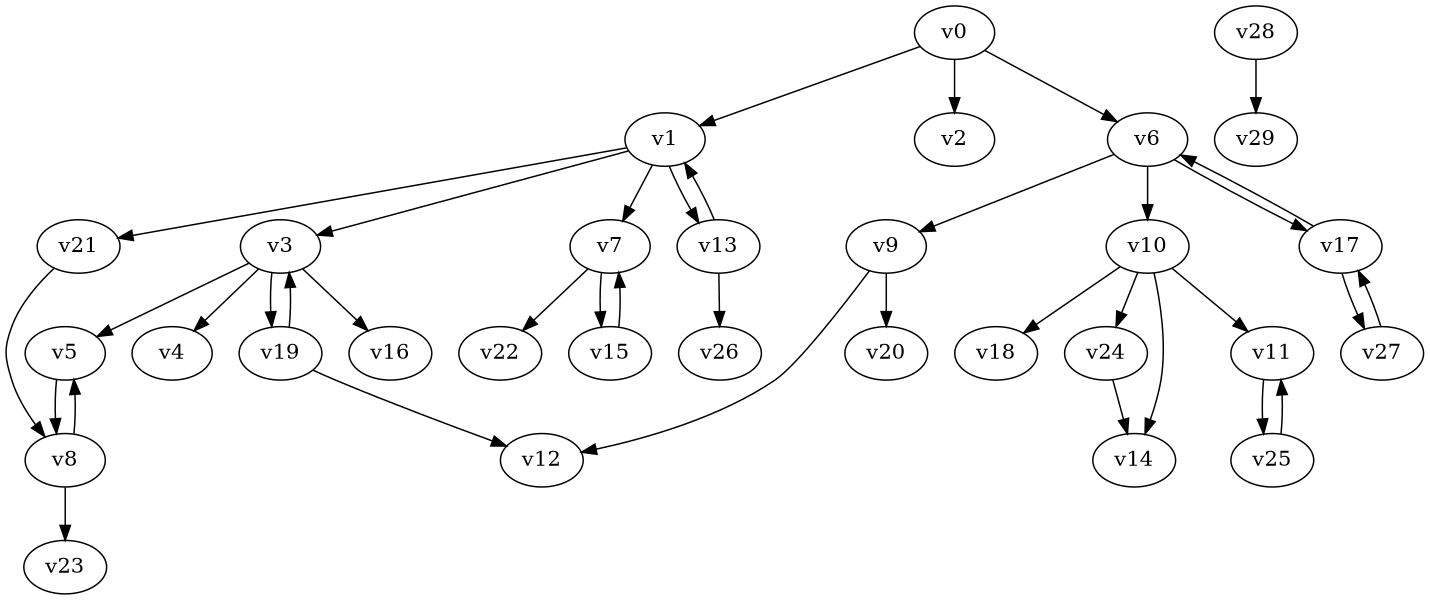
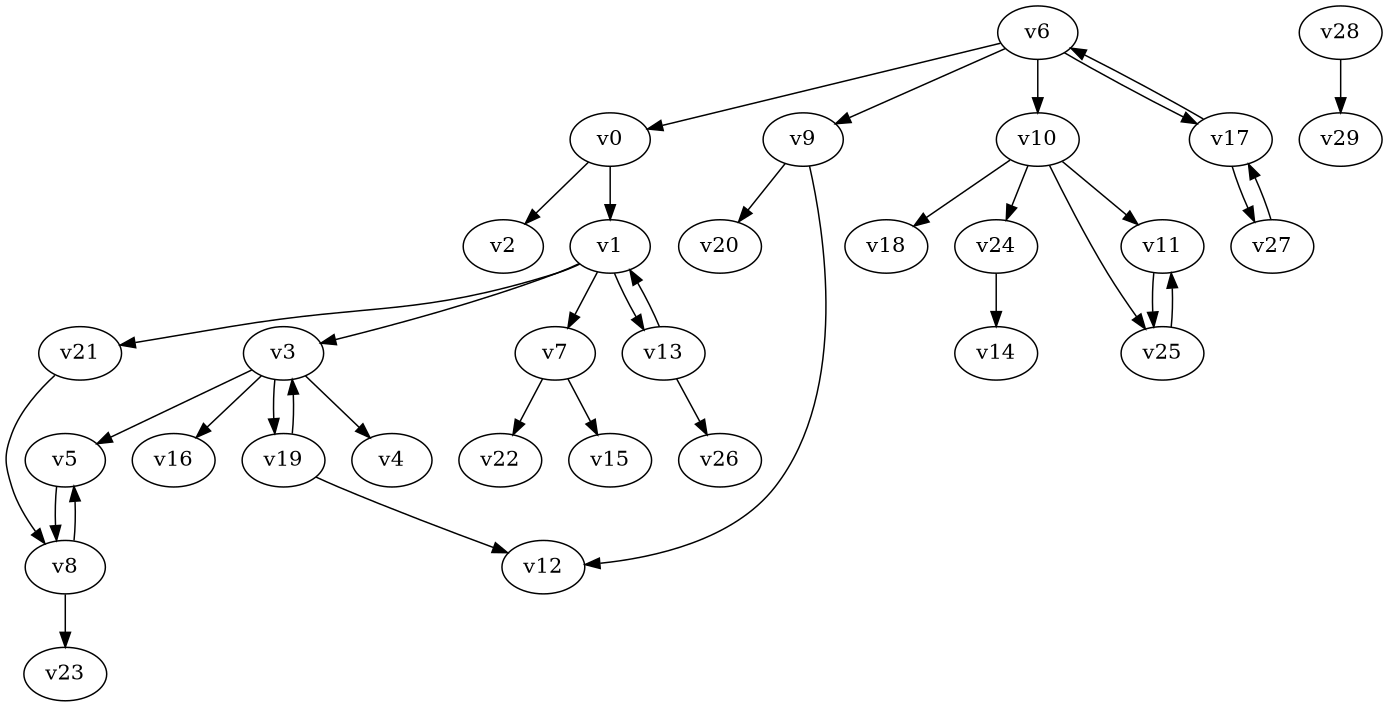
  digraph {
    node [player=1 weight=8]
    v1 [weight=3]
    v0 [player=0]
    v2 [player=0 weight=7]
    v6 [player=0 weight=12]
    v3 [weight=13]
    v7 [weight=2]
    v13 [weight=7]
    v21 [weight=0]
    v9
    v10 [player=0 weight=18]
    v17
    v4 [player=0 weight=10]
    v5 [weight=10]
    v16 [player=0 weight=9]
    v19 [weight=9]
    v15
    v22 [player=0 weight=12]
    v26 [player=0 weight=5]
    v8 [player=0 weight=4]
    v12 [player=0 weight=2]
    v23 [weight=13]
    v20 [player=0 weight=5]
    v11 [weight=-2]
    v14 [player=0 weight=14]
    v18 [player=0 weight=15]
    v24 [player=0 weight=6]
    v27 [weight=3]
    v25 [weight=2]
    v28 [player=0 weight=16]
    v29 [weight=1]
    v1 -> v3
    v1 -> v7
    v1 -> v13
    v1 -> v21
    v0 -> v1
    v0 -> v2
-   v0 -> v6
+   v6 -> v0
    v6 -> v9
    v6 -> v10
    v6 -> v17
    v3 -> v4
    v3 -> v5
    v3 -> v16
    v3 -> v19
    v7 -> v15
    v7 -> v22
    v13 -> v1
    v13 -> v26
    v21 -> v8
    v9 -> v12
    v9 -> v20
    v10 -> v11
-   v10 -> v14
+   v10 -> v25
    v10 -> v18
    v10 -> v24
    v17 -> v6
    v17 -> v27
    v5 -> v8
    v19 -> v3
    v19 -> v12
-   v15 -> v7
    v8 -> v5
    v8 -> v23
    v11 -> v25
    v24 -> v14
    v27 -> v17
    v25 -> v11
    v28 -> v29
  }
